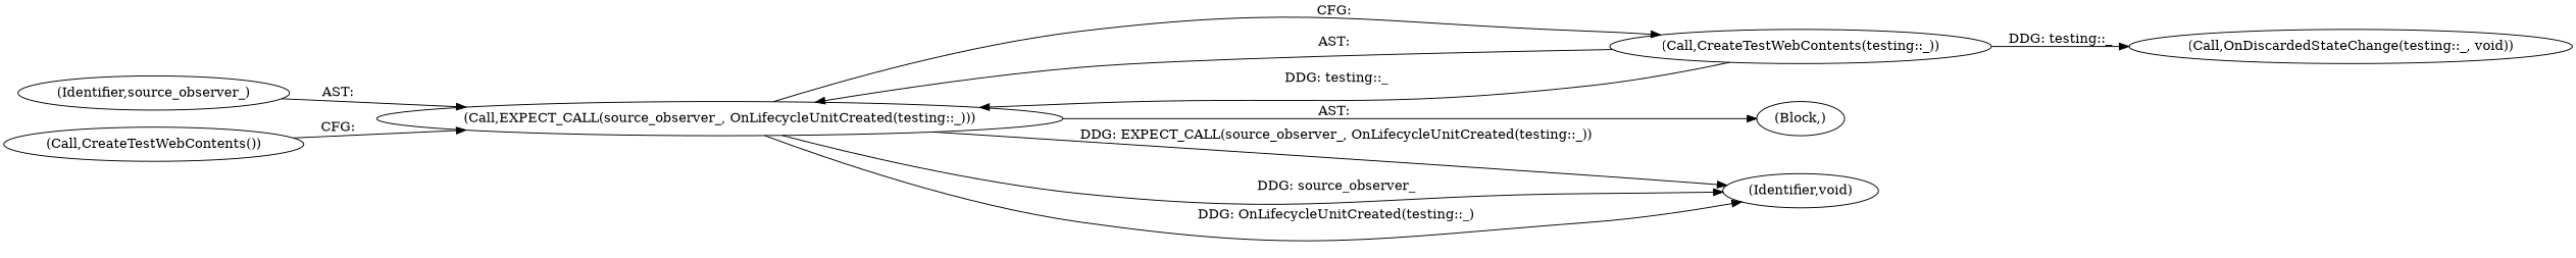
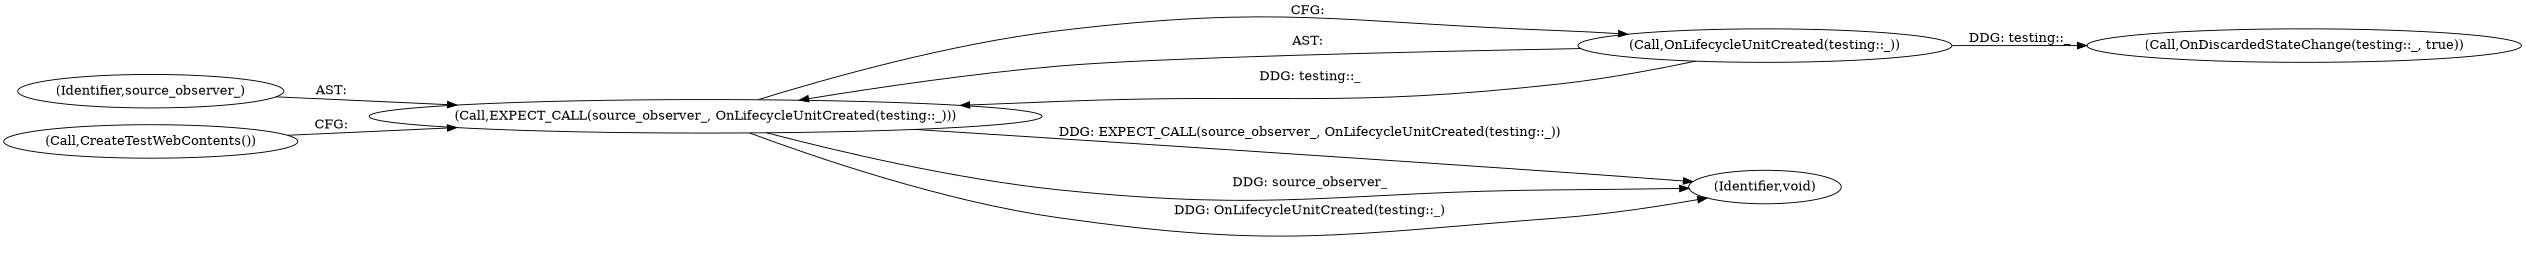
  digraph {
    rankdir=LR
    n1 [label="(Call,EXPECT_CALL(source_observer_, OnLifecycleUnitCreated(testing::_)))"]
-   n2 [label="(Call,CreateTestWebContents(testing::_))"]
-   n3 [label="(Block,)"]
+   n2 [label="(Call,OnLifecycleUnitCreated(testing::_))"]
    n4 [label="(Identifier,void)"]
-   n5 [label="(Call,OnDiscardedStateChange(testing::_, void))"]
+   n5 [label="(Call,OnDiscardedStateChange(testing::_, true))"]
    n6 [label="(Identifier,source_observer_)"]
    n7 [label="(Call,CreateTestWebContents())"]
    n1 -> n2 [label="CFG: "]
-   n1 -> n3 [label="AST: "]
    n1 -> n4 [label="DDG: EXPECT_CALL(source_observer_, OnLifecycleUnitCreated(testing::_))"]
    n1 -> n4 [label="DDG: source_observer_"]
    n1 -> n4 [label="DDG: OnLifecycleUnitCreated(testing::_)"]
    n2 -> n1 [label="AST: "]
    n2 -> n1 [label="DDG: testing::_"]
    n2 -> n5 [label="DDG: testing::_"]
    n6 -> n1 [label="AST: "]
    n7 -> n1 [label="CFG: "]
  }
